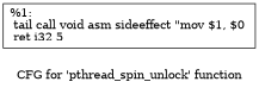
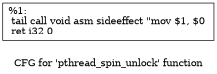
  digraph {
    label="CFG for 'pthread_spin_unlock' function"
-   n1 [label="{%1:\l  tail call void asm sideeffect \"mov $1, $0 \l  ret i32 5\l}" shape=record]
+   n1 [label="{%1:\l  tail call void asm sideeffect \"mov $1, $0 \l  ret i32 0\l}" shape=record]
  }
